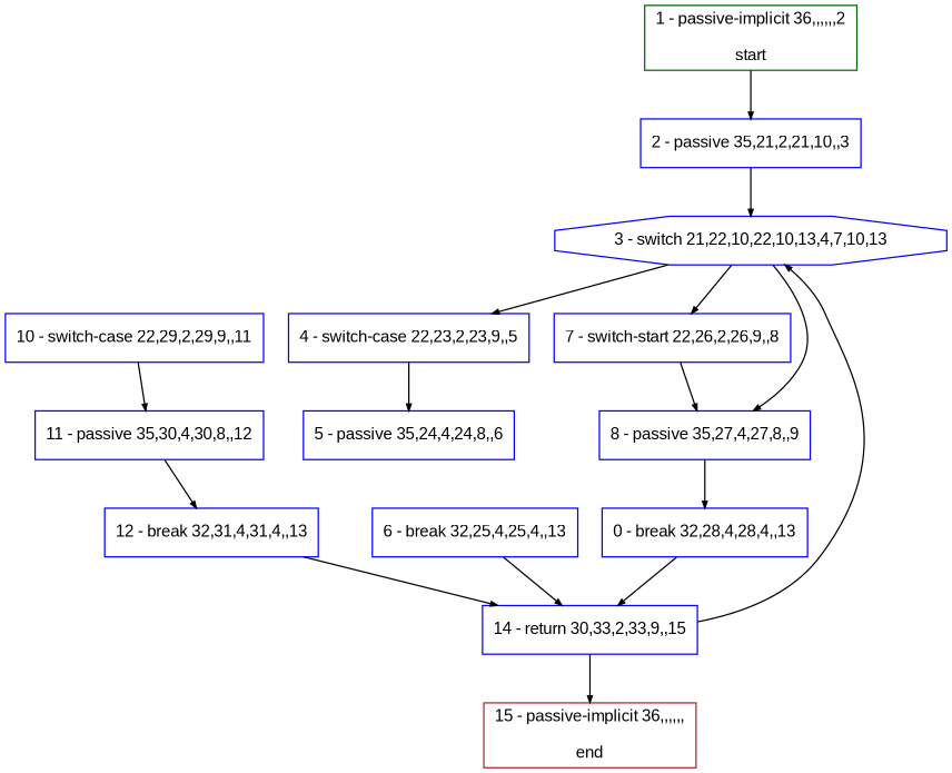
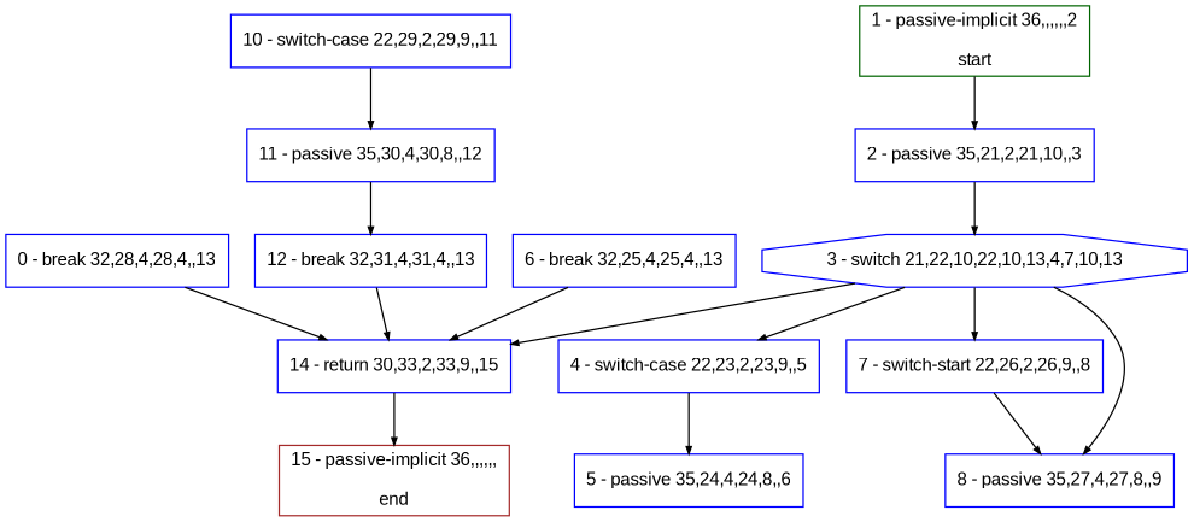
  digraph {
    bgcolor=white
    compound=true
    fillcolor="#FFFFCC"
    fontname=Arial
    fontsize=12
    pack=true
    packmode=clust
    style="rounded,filled"
    node [color="#0000ff" compound=true fillcolor="#ffffff" fixedsize=false fontname=Arial fontsize=12 node_initialized=no shape=box style=filled]
    edge [arrowhead=normal arrowsize=0.5 arrowtail=none color="#000000" compound=true dir=forward fontcolor=black fontname=Arial fontsize=12]
    n1 [label="2 - passive 35,21,2,21,10,,3"]
    n2 [label="3 - switch 21,22,10,22,10,13,4,7,10,13" shape=octagon]
    n3 [label="4 - switch-case 22,23,2,23,9,,5"]
    n4 [label="7 - switch-start 22,26,2,26,9,,8"]
    n5 [label="14 - return 30,33,2,33,9,,15"]
    n6 [label="8 - passive 35,27,4,27,8,,9"]
    n7 [color="#006400" label="1 - passive-implicit 36,,,,,,2\n\nstart"]
    n8 [label="5 - passive 35,24,4,24,8,,6"]
    n9 [label="10 - switch-case 22,29,2,29,9,,11"]
    n10 [label="11 - passive 35,30,4,30,8,,12"]
    n11 [color="#a52a2a" label="15 - passive-implicit 36,,,,,,\n\nend"]
    n12 [label="0 - break 32,28,4,28,4,,13"]
    n13 [label="12 - break 32,31,4,31,4,,13"]
    n14 [label="6 - break 32,25,4,25,4,,13"]
    n1 -> n2
    n2 -> n3
    n2 -> n4
-   n5 -> n2
+   n2 -> n5
    n2 -> n6
    n3 -> n8
    n4 -> n6
    n5 -> n11
-   n6 -> n12
    n7 -> n1
    n9 -> n10
    n10 -> n13
    n12 -> n5
    n13 -> n5
    n14 -> n5
  }
